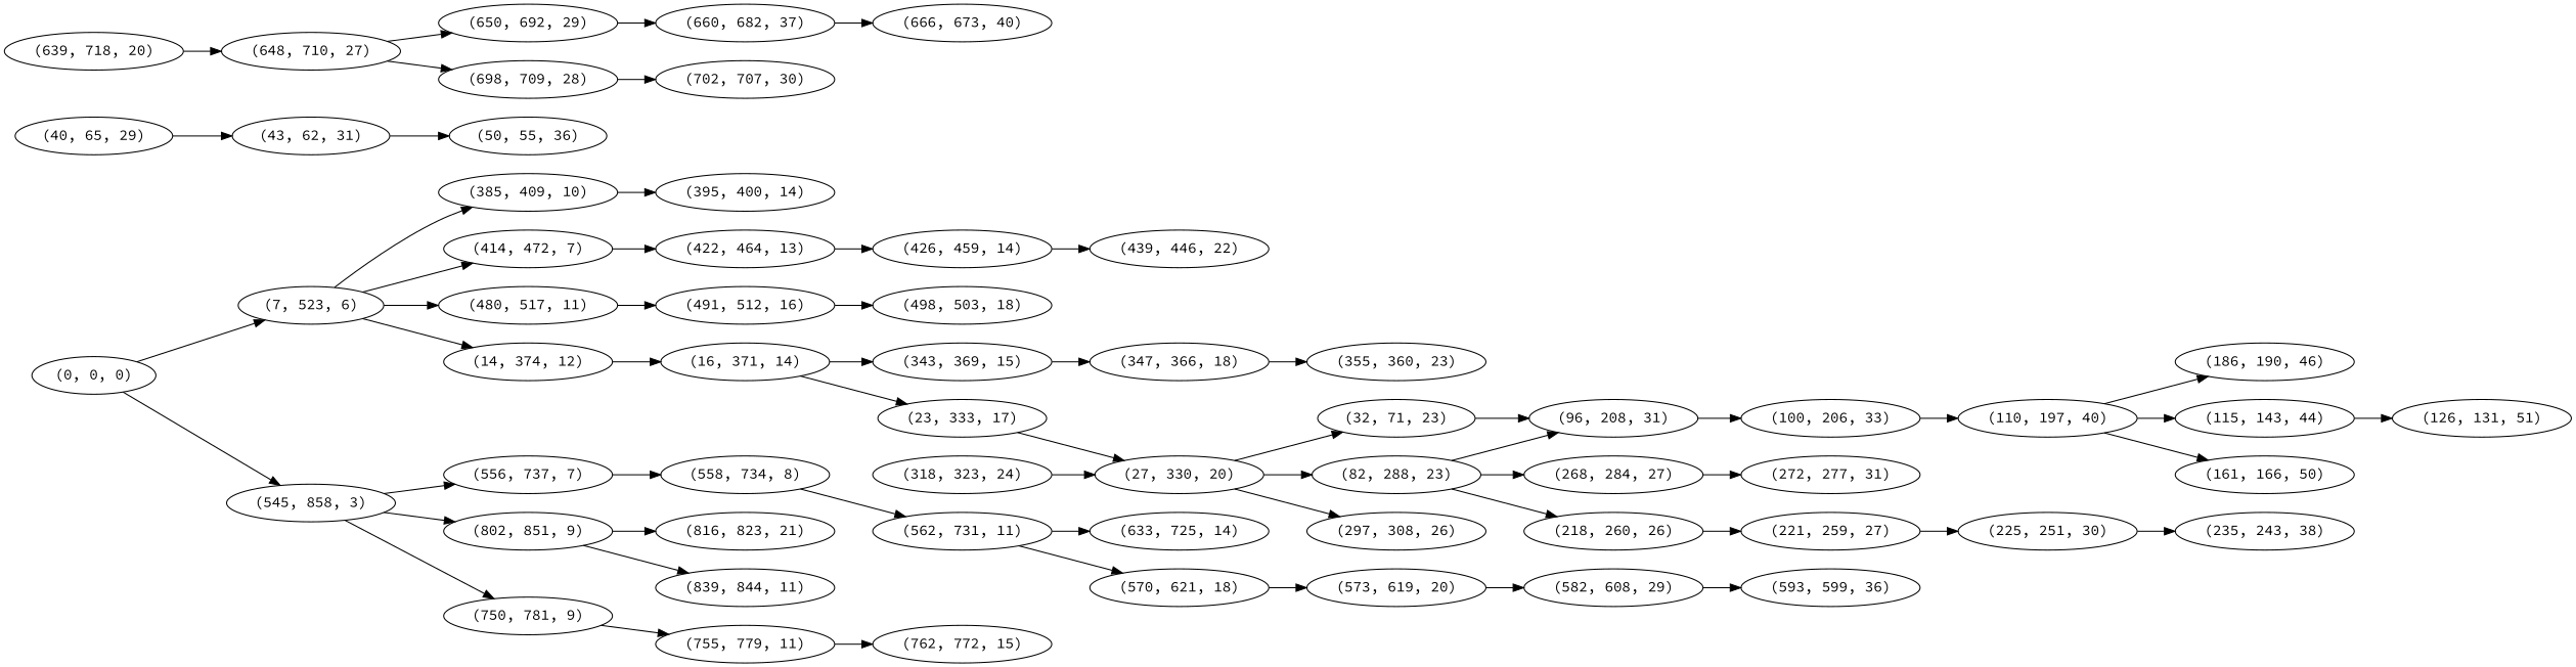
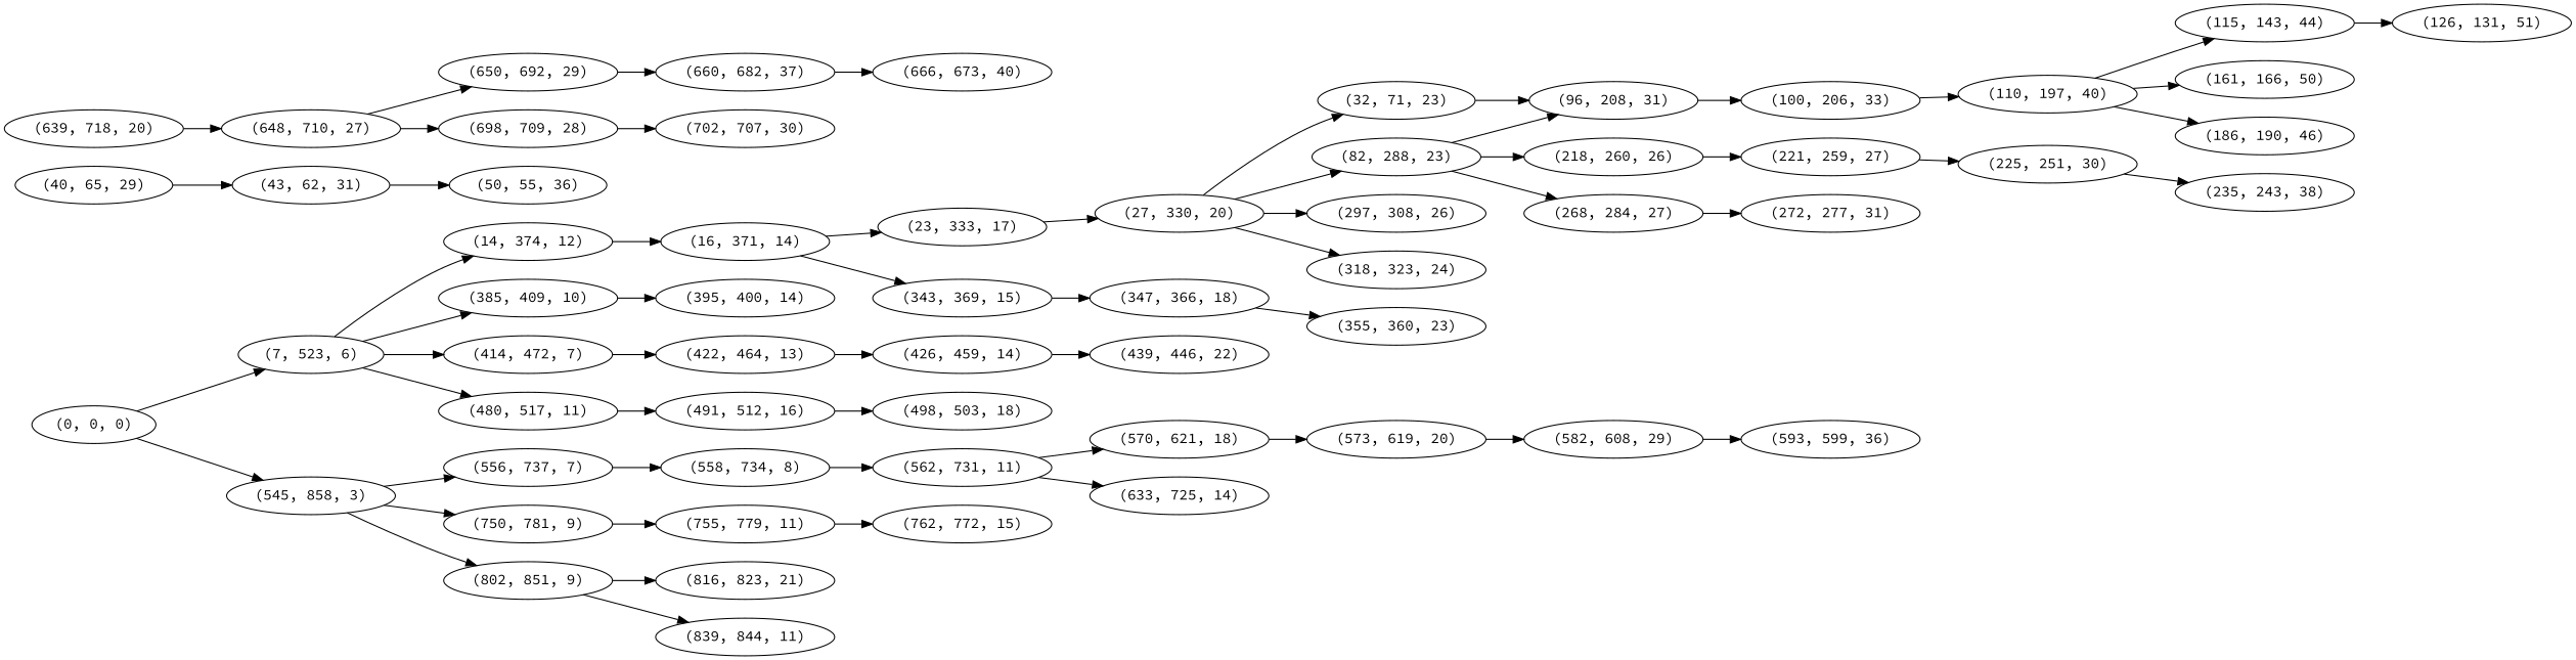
  digraph {
    fontname="Source Code Pro"
    rankdir=LR
    node [fontname="Source Code Pro"]
    edge [fontname="Source Code Pro"]
    "(0, 0, 0)"
    "(7, 523, 6)"
    "(545, 858, 3)"
    "(14, 374, 12)"
    "(385, 409, 10)"
    "(414, 472, 7)"
    "(480, 517, 11)"
    "(556, 737, 7)"
    "(750, 781, 9)"
    "(802, 851, 9)"
    "(16, 371, 14)"
    "(395, 400, 14)"
    "(422, 464, 13)"
    "(491, 512, 16)"
    "(23, 333, 17)"
    "(343, 369, 15)"
    "(27, 330, 20)"
    "(347, 366, 18)"
    "(32, 71, 23)"
    "(82, 288, 23)"
    "(297, 308, 26)"
    "(318, 323, 24)"
    "(96, 208, 31)"
    "(218, 260, 26)"
    "(268, 284, 27)"
    "(40, 65, 29)"
    "(43, 62, 31)"
    "(50, 55, 36)"
    "(100, 206, 33)"
    "(221, 259, 27)"
    "(272, 277, 31)"
    "(110, 197, 40)"
    "(115, 143, 44)"
    "(161, 166, 50)"
    "(186, 190, 46)"
    "(126, 131, 51)"
    "(225, 251, 30)"
    "(235, 243, 38)"
    "(355, 360, 23)"
    "(426, 459, 14)"
    "(439, 446, 22)"
    "(498, 503, 18)"
    "(558, 734, 8)"
    "(755, 779, 11)"
    "(816, 823, 21)"
    "(839, 844, 11)"
    "(562, 731, 11)"
    "(570, 621, 18)"
    "(633, 725, 14)"
    "(573, 619, 20)"
    "(582, 608, 29)"
    "(593, 599, 36)"
    "(639, 718, 20)"
    "(648, 710, 27)"
    "(650, 692, 29)"
    "(698, 709, 28)"
    "(660, 682, 37)"
    "(702, 707, 30)"
    "(666, 673, 40)"
    "(762, 772, 15)"
    "(0, 0, 0)" -> "(7, 523, 6)"
    "(0, 0, 0)" -> "(545, 858, 3)"
    "(7, 523, 6)" -> "(14, 374, 12)"
    "(7, 523, 6)" -> "(385, 409, 10)"
    "(7, 523, 6)" -> "(414, 472, 7)"
    "(7, 523, 6)" -> "(480, 517, 11)"
    "(545, 858, 3)" -> "(556, 737, 7)"
    "(545, 858, 3)" -> "(750, 781, 9)"
    "(545, 858, 3)" -> "(802, 851, 9)"
    "(14, 374, 12)" -> "(16, 371, 14)"
    "(385, 409, 10)" -> "(395, 400, 14)"
    "(414, 472, 7)" -> "(422, 464, 13)"
    "(480, 517, 11)" -> "(491, 512, 16)"
    "(556, 737, 7)" -> "(558, 734, 8)"
    "(750, 781, 9)" -> "(755, 779, 11)"
    "(802, 851, 9)" -> "(816, 823, 21)"
    "(802, 851, 9)" -> "(839, 844, 11)"
    "(16, 371, 14)" -> "(23, 333, 17)"
    "(16, 371, 14)" -> "(343, 369, 15)"
    "(422, 464, 13)" -> "(426, 459, 14)"
    "(491, 512, 16)" -> "(498, 503, 18)"
    "(23, 333, 17)" -> "(27, 330, 20)"
    "(343, 369, 15)" -> "(347, 366, 18)"
    "(27, 330, 20)" -> "(32, 71, 23)"
    "(27, 330, 20)" -> "(82, 288, 23)"
    "(27, 330, 20)" -> "(297, 308, 26)"
-   "(318, 323, 24)" -> "(27, 330, 20)"
+   "(27, 330, 20)" -> "(318, 323, 24)"
    "(347, 366, 18)" -> "(355, 360, 23)"
    "(32, 71, 23)" -> "(96, 208, 31)"
    "(82, 288, 23)" -> "(96, 208, 31)"
    "(82, 288, 23)" -> "(218, 260, 26)"
    "(82, 288, 23)" -> "(268, 284, 27)"
    "(96, 208, 31)" -> "(100, 206, 33)"
    "(218, 260, 26)" -> "(221, 259, 27)"
    "(268, 284, 27)" -> "(272, 277, 31)"
    "(40, 65, 29)" -> "(43, 62, 31)"
    "(43, 62, 31)" -> "(50, 55, 36)"
    "(100, 206, 33)" -> "(110, 197, 40)"
    "(221, 259, 27)" -> "(225, 251, 30)"
    "(110, 197, 40)" -> "(115, 143, 44)"
    "(110, 197, 40)" -> "(161, 166, 50)"
    "(110, 197, 40)" -> "(186, 190, 46)"
    "(115, 143, 44)" -> "(126, 131, 51)"
    "(225, 251, 30)" -> "(235, 243, 38)"
    "(426, 459, 14)" -> "(439, 446, 22)"
    "(558, 734, 8)" -> "(562, 731, 11)"
    "(755, 779, 11)" -> "(762, 772, 15)"
    "(562, 731, 11)" -> "(570, 621, 18)"
    "(562, 731, 11)" -> "(633, 725, 14)"
    "(570, 621, 18)" -> "(573, 619, 20)"
    "(573, 619, 20)" -> "(582, 608, 29)"
    "(582, 608, 29)" -> "(593, 599, 36)"
    "(639, 718, 20)" -> "(648, 710, 27)"
    "(648, 710, 27)" -> "(650, 692, 29)"
    "(648, 710, 27)" -> "(698, 709, 28)"
    "(650, 692, 29)" -> "(660, 682, 37)"
    "(698, 709, 28)" -> "(702, 707, 30)"
    "(660, 682, 37)" -> "(666, 673, 40)"
  }
